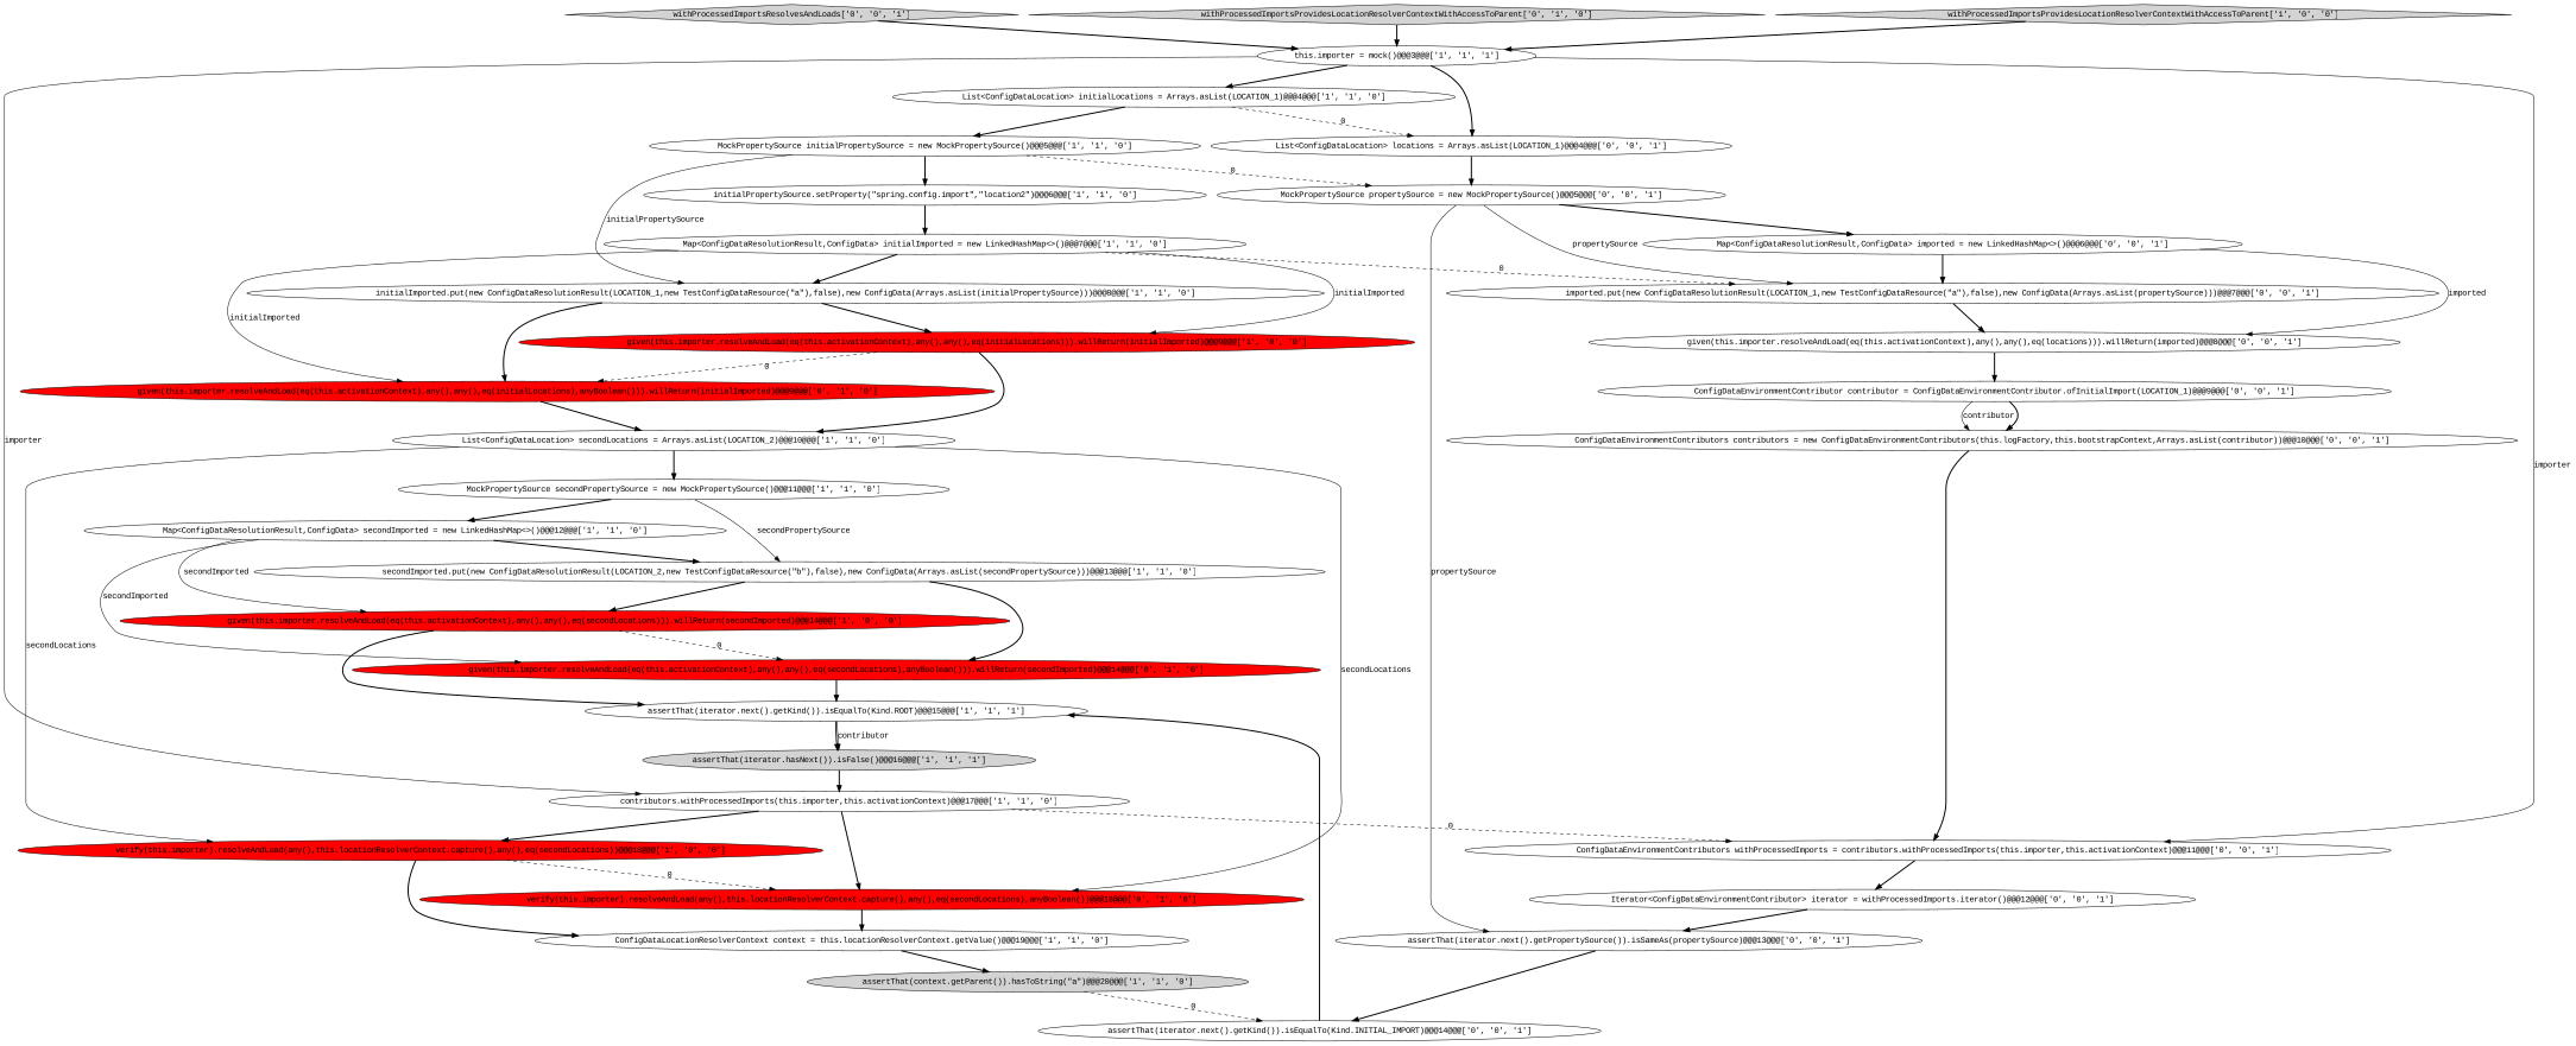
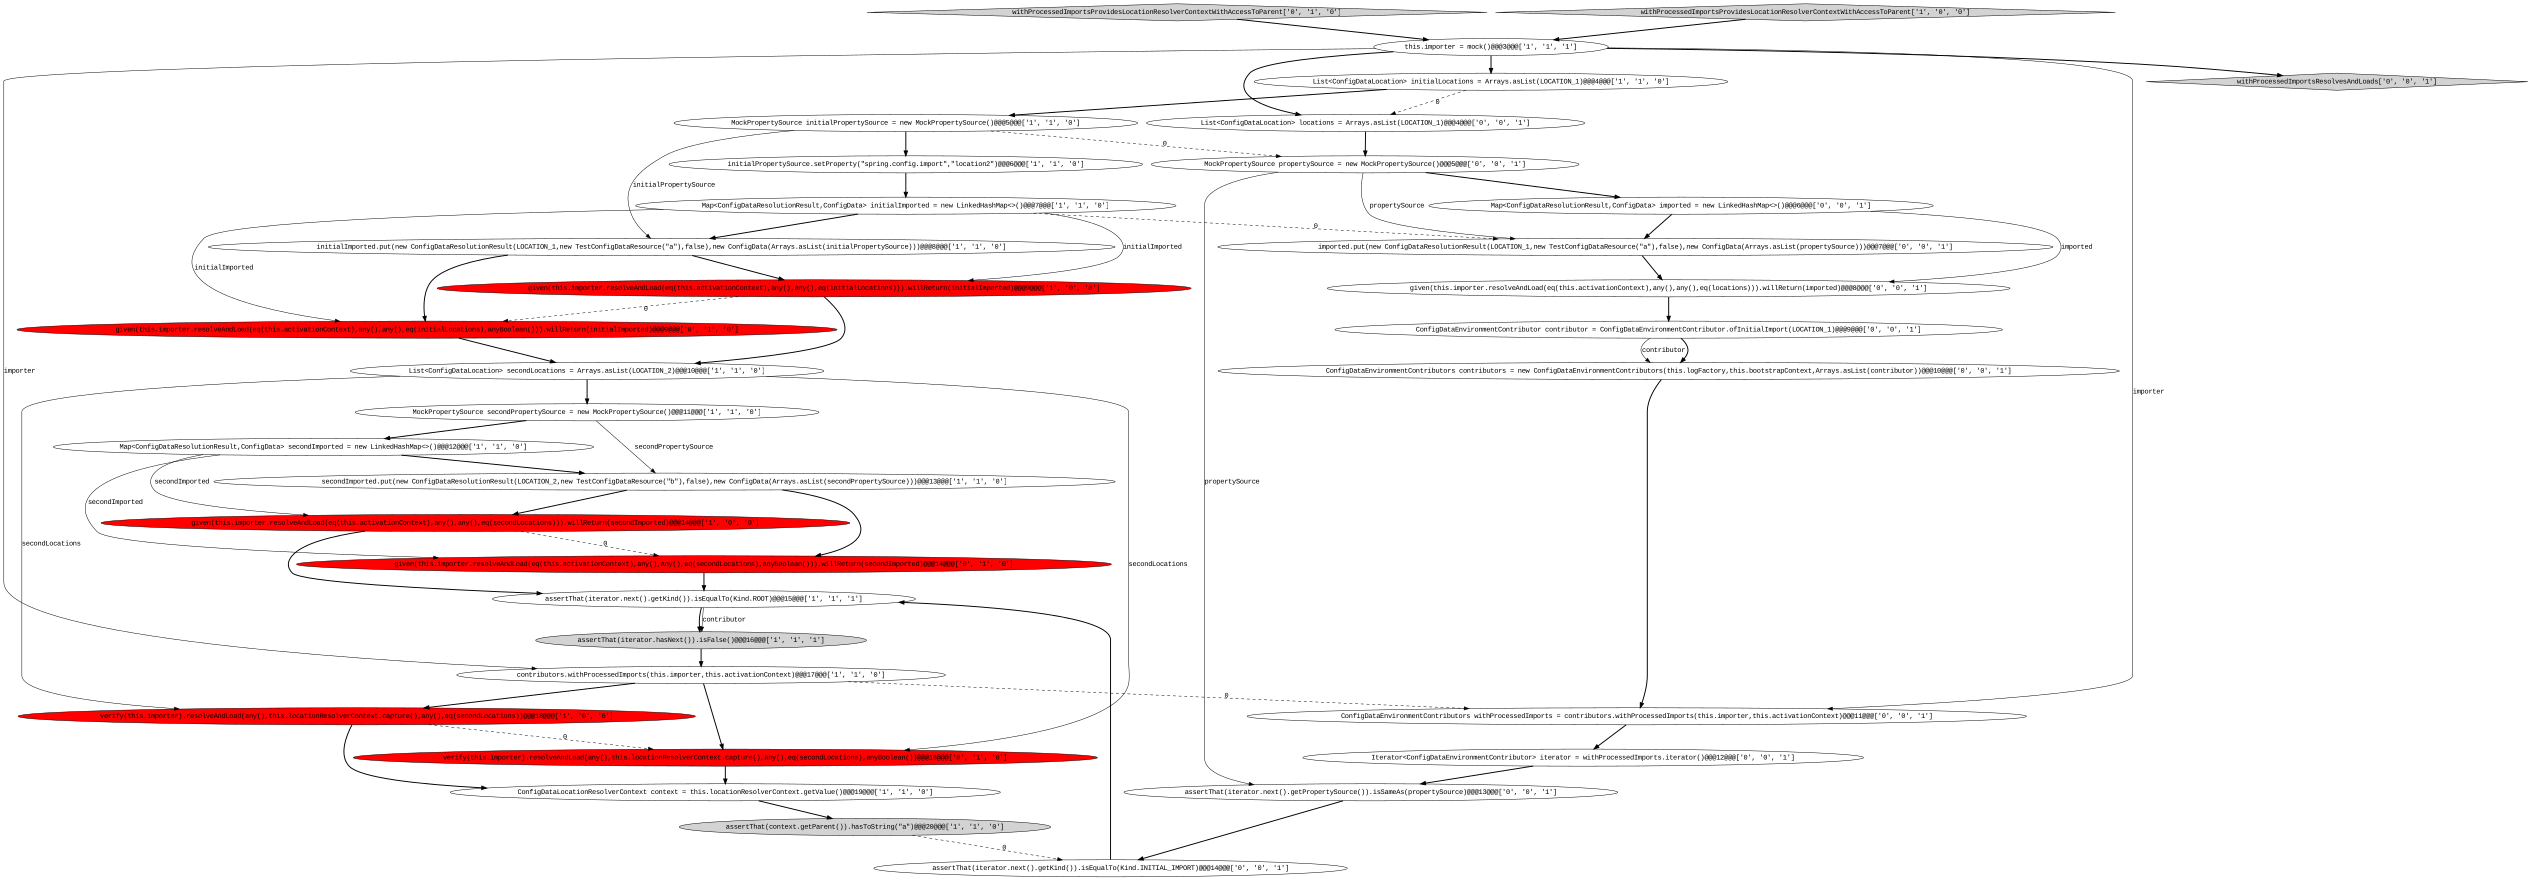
  digraph {
    fontname="Liberation Mono"
    node [fillcolor=white shape=ellipse style=filled fontname="Liberation Mono"]
    edge [style=bold fontname="Liberation Mono"]
    n1 [label="MockPropertySource secondPropertySource = new MockPropertySource()@@@11@@@['1', '1', '0']"]
    n2 [label="secondImported.put(new ConfigDataResolutionResult(LOCATION_2,new TestConfigDataResource(\"b\"),false),new ConfigData(Arrays.asList(secondPropertySource)))@@@13@@@['1', '1', '0']"]
    n3 [label="Map<ConfigDataResolutionResult,ConfigData> secondImported = new LinkedHashMap<>()@@@12@@@['1', '1', '0']"]
    n4 [fillcolor=lightgray label="assertThat(context.getParent()).hasToString(\"a\")@@@20@@@['1', '1', '0']"]
    n5 [label="assertThat(iterator.next().getKind()).isEqualTo(Kind.INITIAL_IMPORT)@@@14@@@['0', '0', '1']"]
    n6 [label="imported.put(new ConfigDataResolutionResult(LOCATION_1,new TestConfigDataResource(\"a\"),false),new ConfigData(Arrays.asList(propertySource)))@@@7@@@['0', '0', '1']"]
    n7 [label="given(this.importer.resolveAndLoad(eq(this.activationContext),any(),any(),eq(locations))).willReturn(imported)@@@8@@@['0', '0', '1']"]
    n8 [fillcolor=red label="given(this.importer.resolveAndLoad(eq(this.activationContext),any(),any(),eq(initialLocations),anyBoolean())).willReturn(initialImported)@@@9@@@['0', '1', '0']"]
    n9 [label="List<ConfigDataLocation> secondLocations = Arrays.asList(LOCATION_2)@@@10@@@['1', '1', '0']"]
    n10 [fillcolor=red label="given(this.importer.resolveAndLoad(eq(this.activationContext),any(),any(),eq(initialLocations))).willReturn(initialImported)@@@9@@@['1', '0', '0']"]
    n11 [label="ConfigDataEnvironmentContributor contributor = ConfigDataEnvironmentContributor.ofInitialImport(LOCATION_1)@@@9@@@['0', '0', '1']"]
    n12 [label="contributors.withProcessedImports(this.importer,this.activationContext)@@@17@@@['1', '1', '0']"]
    n13 [fillcolor=red label="verify(this.importer).resolveAndLoad(any(),this.locationResolverContext.capture(),any(),eq(secondLocations),anyBoolean())@@@18@@@['0', '1', '0']"]
    n14 [label="ConfigDataEnvironmentContributors withProcessedImports = contributors.withProcessedImports(this.importer,this.activationContext)@@@11@@@['0', '0', '1']"]
    n15 [fillcolor=red label="verify(this.importer).resolveAndLoad(any(),this.locationResolverContext.capture(),any(),eq(secondLocations))@@@18@@@['1', '0', '0']"]
    n16 [label="MockPropertySource propertySource = new MockPropertySource()@@@5@@@['0', '0', '1']"]
    n17 [label="assertThat(iterator.next().getPropertySource()).isSameAs(propertySource)@@@13@@@['0', '0', '1']"]
    n18 [label="Map<ConfigDataResolutionResult,ConfigData> imported = new LinkedHashMap<>()@@@6@@@['0', '0', '1']"]
    n19 [label="this.importer = mock()@@@3@@@['1', '1', '1']"]
    n20 [label="List<ConfigDataLocation> initialLocations = Arrays.asList(LOCATION_1)@@@4@@@['1', '1', '0']"]
    n21 [label="List<ConfigDataLocation> locations = Arrays.asList(LOCATION_1)@@@4@@@['0', '0', '1']"]
    n22 [fillcolor=lightgray label="withProcessedImportsResolvesAndLoads['0', '0', '1']" shape=diamond]
    n23 [label="initialPropertySource.setProperty(\"spring.config.import\",\"location2\")@@@6@@@['1', '1', '0']"]
    n24 [label="Map<ConfigDataResolutionResult,ConfigData> initialImported = new LinkedHashMap<>()@@@7@@@['1', '1', '0']"]
    n25 [label="ConfigDataEnvironmentContributors contributors = new ConfigDataEnvironmentContributors(this.logFactory,this.bootstrapContext,Arrays.asList(contributor))@@@10@@@['0', '0', '1']"]
    n26 [label="ConfigDataLocationResolverContext context = this.locationResolverContext.getValue()@@@19@@@['1', '1', '0']"]
    n27 [label="Iterator<ConfigDataEnvironmentContributor> iterator = withProcessedImports.iterator()@@@12@@@['0', '0', '1']"]
    n28 [fillcolor=red label="given(this.importer.resolveAndLoad(eq(this.activationContext),any(),any(),eq(secondLocations))).willReturn(secondImported)@@@14@@@['1', '0', '0']"]
    n29 [fillcolor=red label="given(this.importer.resolveAndLoad(eq(this.activationContext),any(),any(),eq(secondLocations),anyBoolean())).willReturn(secondImported)@@@14@@@['0', '1', '0']"]
    n30 [label="assertThat(iterator.next().getKind()).isEqualTo(Kind.ROOT)@@@15@@@['1', '1', '1']"]
    n31 [fillcolor=lightgray label="assertThat(iterator.hasNext()).isFalse()@@@16@@@['1', '1', '1']"]
    n32 [label="MockPropertySource initialPropertySource = new MockPropertySource()@@@5@@@['1', '1', '0']"]
    n33 [label="initialImported.put(new ConfigDataResolutionResult(LOCATION_1,new TestConfigDataResource(\"a\"),false),new ConfigData(Arrays.asList(initialPropertySource)))@@@8@@@['1', '1', '0']"]
    n34 [fillcolor=lightgray label="withProcessedImportsProvidesLocationResolverContextWithAccessToParent['0', '1', '0']" shape=diamond]
    n35 [fillcolor=lightgray label="withProcessedImportsProvidesLocationResolverContextWithAccessToParent['1', '0', '0']" shape=diamond]
    n1 -> n2 [label=secondPropertySource style=solid]
    n1 -> n3
    n2 -> n28
    n2 -> n29
    n3 -> n2
    n3 -> n28 [label=secondImported style=solid]
    n3 -> n29 [label=secondImported style=solid]
    n4 -> n5 [label=0 style=dashed]
    n5 -> n30
    n6 -> n7
    n7 -> n11
    n8 -> n9
    n9 -> n1
    n9 -> n13 [label=secondLocations style=solid]
    n9 -> n15 [label=secondLocations style=solid]
    n10 -> n8 [label=0 style=dashed]
    n10 -> n9
    n11 -> n25
    n11 -> n25 [label=contributor style=solid]
    n12 -> n13
    n12 -> n14 [label=0 style=dashed]
    n12 -> n15
    n13 -> n26
    n14 -> n27
    n15 -> n13 [label=0 style=dashed]
    n15 -> n26
    n16 -> n6 [label=propertySource style=solid]
    n16 -> n17 [label=propertySource style=solid]
    n16 -> n18
    n17 -> n5
    n18 -> n6
    n18 -> n7 [label=imported style=solid]
    n19 -> n12 [label=importer style=solid]
    n19 -> n14 [label=importer style=solid]
    n19 -> n20
    n19 -> n21
    n20 -> n21 [label=0 style=dashed]
    n20 -> n32
    n21 -> n16
-   n22 -> n19
+   n19 -> n22
    n23 -> n24
    n24 -> n6 [label=0 style=dashed]
    n24 -> n8 [label=initialImported style=solid]
    n24 -> n10 [label=initialImported style=solid]
    n24 -> n33
    n25 -> n14
    n26 -> n4
    n27 -> n17
    n28 -> n29 [label=0 style=dashed]
    n28 -> n30
    n29 -> n30
    n30 -> n31
    n30 -> n31 [label=contributor style=solid]
    n31 -> n12
    n32 -> n16 [label=0 style=dashed]
    n32 -> n23
    n32 -> n33 [label=initialPropertySource style=solid]
    n33 -> n8
    n33 -> n10
    n34 -> n19
    n35 -> n19
  }
